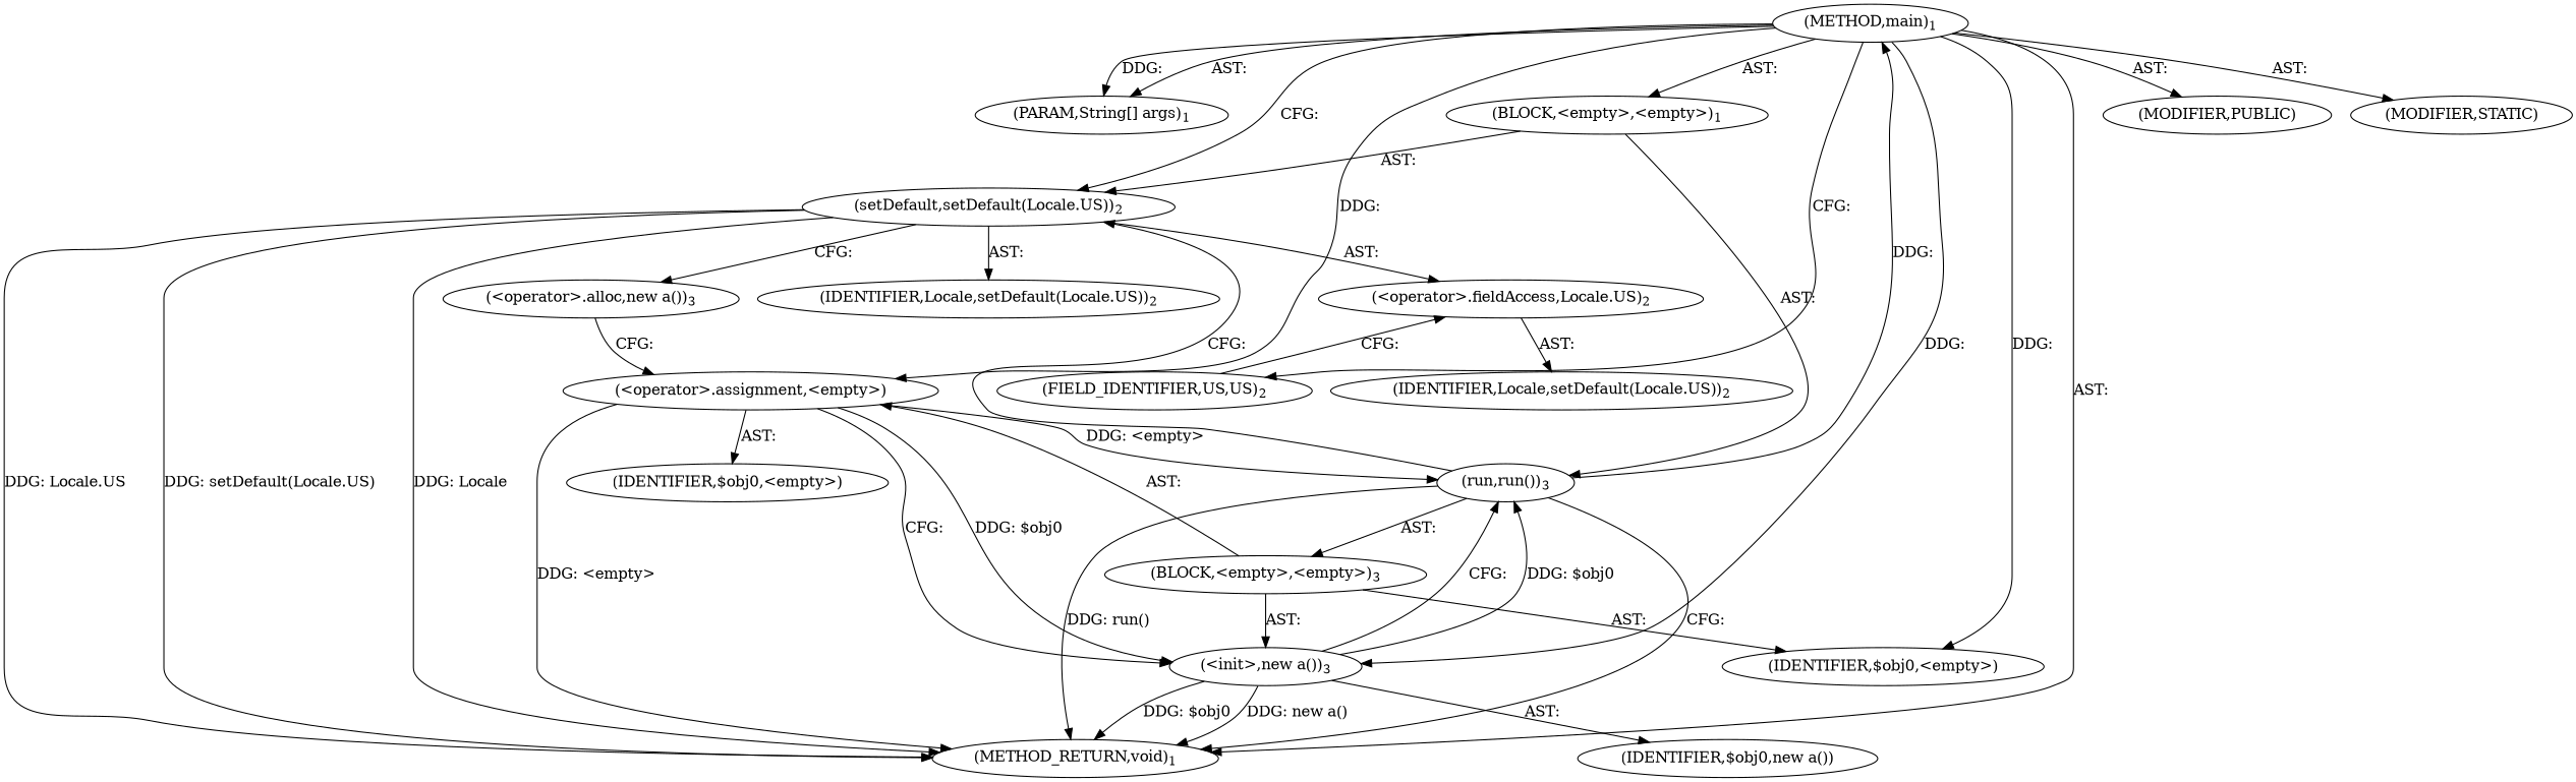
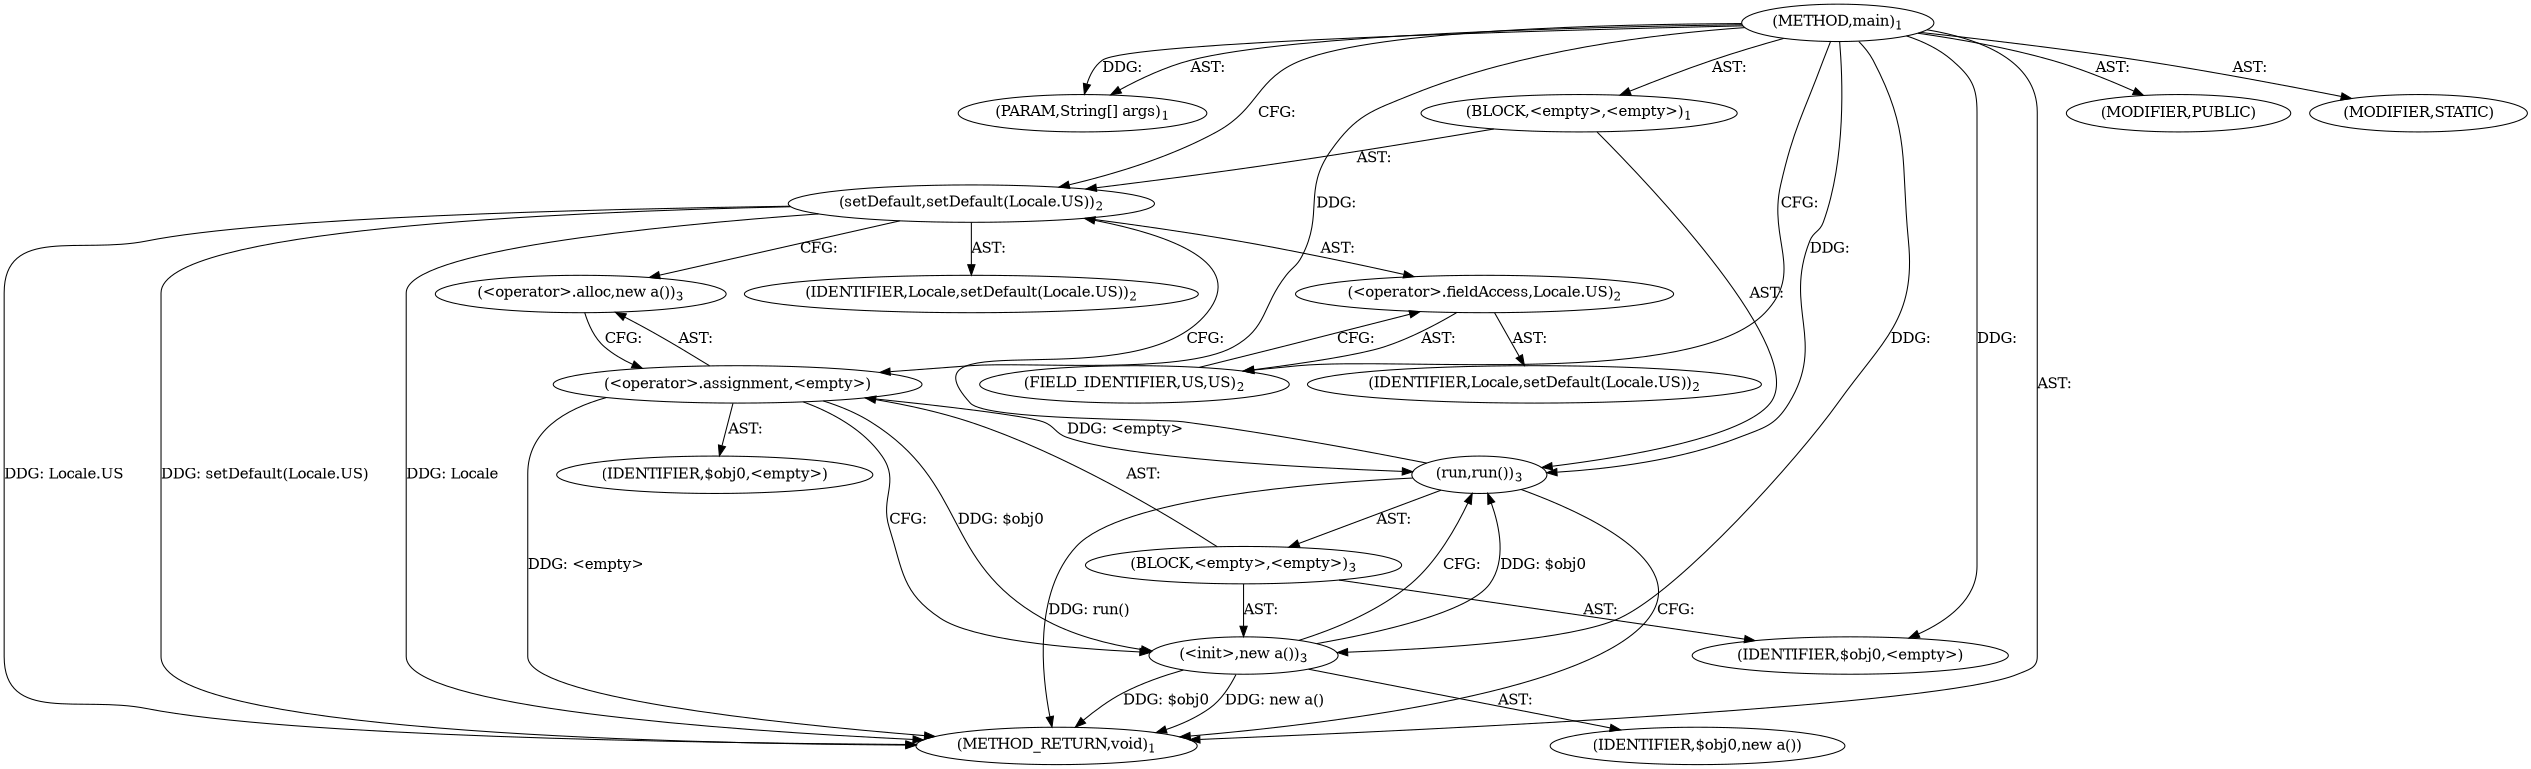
  digraph {
    fontname="DejaVu Serif"
    node [fontname="DejaVu Serif"]
    edge [fontname="DejaVu Serif"]
    n1 [label=<(METHOD,main)<SUB>1</SUB>>]
    n2 [label=<(PARAM,String[] args)<SUB>1</SUB>>]
    n3 [label=<(BLOCK,&lt;empty&gt;,&lt;empty&gt;)<SUB>1</SUB>>]
    n4 [label=<(setDefault,setDefault(Locale.US))<SUB>2</SUB>>]
    n5 [label=<(FIELD_IDENTIFIER,US,US)<SUB>2</SUB>>]
    n6 [label=<(run,run())<SUB>3</SUB>>]
    n7 [label=<(&lt;operator&gt;.assignment,&lt;empty&gt;)>]
    n8 [label=<(&lt;init&gt;,new a())<SUB>3</SUB>>]
    n9 [label=<(IDENTIFIER,$obj0,&lt;empty&gt;)>]
    n10 [label=<(MODIFIER,PUBLIC)>]
    n11 [label=<(MODIFIER,STATIC)>]
    n12 [label=<(METHOD_RETURN,void)<SUB>1</SUB>>]
    n13 [label=<(IDENTIFIER,Locale,setDefault(Locale.US))<SUB>2</SUB>>]
    n14 [label=<(&lt;operator&gt;.fieldAccess,Locale.US)<SUB>2</SUB>>]
    n15 [label=<(&lt;operator&gt;.alloc,new a())<SUB>3</SUB>>]
    n16 [label=<(BLOCK,&lt;empty&gt;,&lt;empty&gt;)<SUB>3</SUB>>]
    n17 [label=<(IDENTIFIER,$obj0,&lt;empty&gt;)>]
    n18 [label=<(IDENTIFIER,$obj0,new a())>]
    n19 [label=<(IDENTIFIER,Locale,setDefault(Locale.US))<SUB>2</SUB>>]
    n1 -> n2 [label="AST: "]
    n1 -> n2 [label="DDG: "]
    n1 -> n3 [label="AST: "]
    n1 -> n4 [label="CFG: "]
    n1 -> n5 [label="CFG: "]
-   n6 -> n1 [label="DDG: "]
+   n1 -> n6 [label="DDG: "]
    n1 -> n7 [label="DDG: "]
    n1 -> n8 [label="DDG: "]
    n1 -> n9 [label="DDG: "]
    n1 -> n10 [label="AST: "]
    n1 -> n11 [label="AST: "]
    n1 -> n12 [label="AST: "]
    n3 -> n4 [label="AST: "]
    n3 -> n6 [label="AST: "]
    n4 -> n12 [label="DDG: Locale"]
    n4 -> n12 [label="DDG: Locale.US"]
    n4 -> n12 [label="DDG: setDefault(Locale.US)"]
    n4 -> n13 [label="AST: "]
    n4 -> n14 [label="AST: "]
    n4 -> n15 [label="CFG: "]
    n5 -> n14 [label="CFG: "]
    n6 -> n4 [label="CFG: "]
    n6 -> n12 [label="CFG: "]
    n6 -> n12 [label="DDG: run()"]
    n6 -> n16 [label="AST: "]
    n7 -> n6 [label="DDG: &lt;empty&gt;"]
    n7 -> n8 [label="CFG: "]
    n7 -> n8 [label="DDG: $obj0"]
    n7 -> n12 [label="DDG: &lt;empty&gt;"]
+   n7 -> n15 [label="AST: "]
    n7 -> n17 [label="AST: "]
    n8 -> n6 [label="CFG: "]
    n8 -> n6 [label="DDG: $obj0"]
    n8 -> n12 [label="DDG: $obj0"]
    n8 -> n12 [label="DDG: new a()"]
    n8 -> n18 [label="AST: "]
+   n14 -> n5 [label="AST: "]
    n14 -> n19 [label="AST: "]
    n15 -> n7 [label="CFG: "]
    n16 -> n7 [label="AST: "]
    n16 -> n8 [label="AST: "]
    n16 -> n9 [label="AST: "]
  }
